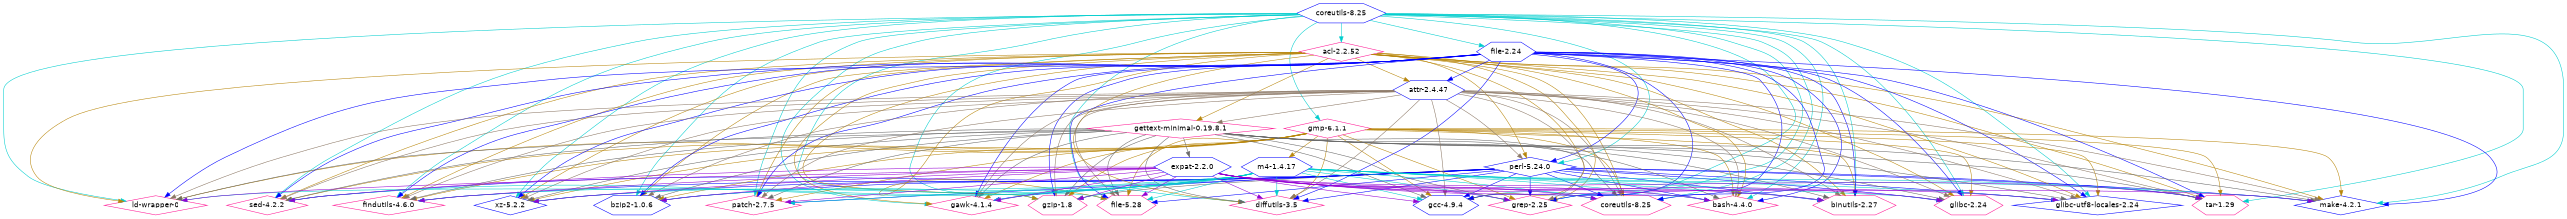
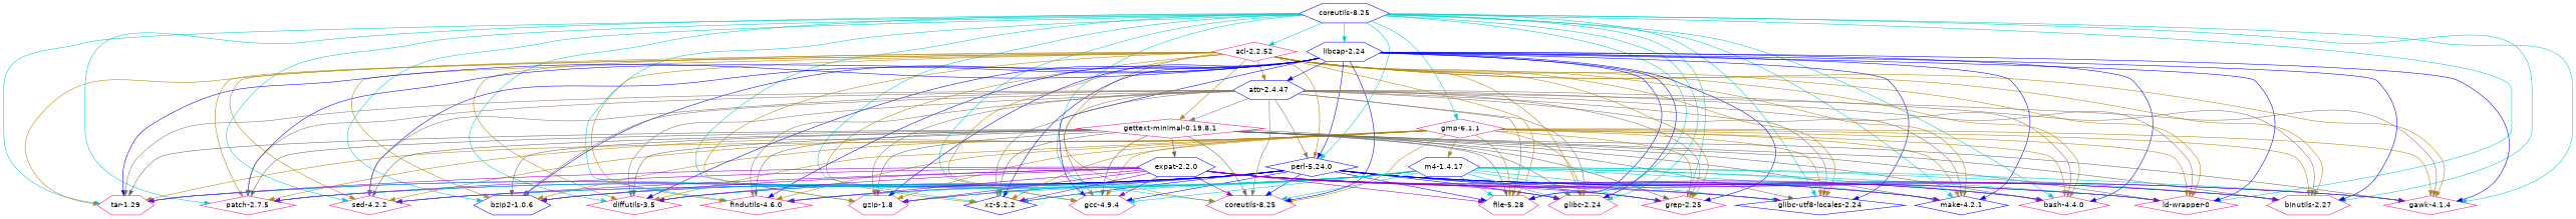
  digraph {
    node [color=deeppink fontname="dejavu sans" shape=diamond]
    edge [color=cyan3]
    n1 [color=blue label="coreutils-8.25" shape=hexagon]
    n2 [color=blue label="perl-5.24.0"]
    n3 [label="tar-1.29" shape=hexagon]
    n4 [label="gzip-1.8" shape=hexagon]
    n5 [color=blue label="bzip2-1.0.6" shape=hexagon]
    n6 [color=blue label="xz-5.2.2"]
    n7 [label="file-5.28" shape=hexagon]
    n8 [label="diffutils-3.5"]
    n9 [label="patch-2.7.5"]
    n10 [label="sed-4.2.2"]
    n11 [label="findutils-4.6.0"]
    n12 [label="gawk-4.1.4"]
    n13 [label="grep-2.25"]
    n14 [label="coreutils-8.25" shape=hexagon]
    n15 [color=blue label="make-4.2.1"]
    n16 [label="bash-4.4.0"]
    n17 [label="ld-wrapper-0"]
    n18 [label="binutils-2.27" shape=hexagon]
-   n19 [color=blue label="gcc-4.9.4" shape=hexagon]
+   n19 [label="gcc-4.9.4" shape=hexagon]
    n20 [label="glibc-2.24" shape=hexagon]
    n21 [color=blue label="glibc-utf8-locales-2.24"]
    n22 [label="acl-2.2.52"]
    n23 [label="gmp-6.1.1"]
-   n24 [color=blue label="file-2.24" shape=hexagon]
+   n24 [color=blue label="libcap-2.24" shape=hexagon]
    n25 [label="gettext-minimal-0.19.8.1"]
    n26 [color=blue label="attr-2.4.47" shape=hexagon]
    n27 [color=blue label="m4-1.4.17" shape=hexagon]
    n28 [color=blue label="expat-2.2.0" shape=hexagon]
    n1 -> n2
    n1 -> n3
    n1 -> n4
    n1 -> n5
    n1 -> n6
    n1 -> n7
    n1 -> n8
    n1 -> n9
    n1 -> n10
    n1 -> n11
    n1 -> n12
    n1 -> n13
    n1 -> n14
    n1 -> n15
    n1 -> n16
    n1 -> n17
    n1 -> n18
    n1 -> n19
    n1 -> n20
    n1 -> n21
    n1 -> n22
    n1 -> n23
    n1 -> n24
    n2 -> n3 [color=blue]
-   n2 -> n4 [color=dimgrey]
+   n2 -> n4 [color=blue]
    n2 -> n5 [color=blue]
    n2 -> n6 [color=blue]
    n2 -> n7 [color=blue]
    n2 -> n8 [color=blue]
    n2 -> n9 [color=blue]
    n2 -> n10 [color=blue]
    n2 -> n11 [color=blue]
    n2 -> n12 [color=blue]
    n2 -> n13 [color=blue]
    n2 -> n14 [color=blue]
    n2 -> n15 [color=blue]
    n2 -> n16 [color=blue]
+   n2 -> n17 [color=blue]
    n2 -> n18 [color=blue]
    n2 -> n19 [color=blue]
    n2 -> n20 [color=blue]
    n2 -> n21 [color=blue]
    n22 -> n2 [color=darkgoldenrod]
    n22 -> n3 [color=darkgoldenrod]
    n22 -> n4 [color=darkgoldenrod]
    n22 -> n5 [color=darkgoldenrod]
    n22 -> n6 [color=darkgoldenrod]
    n22 -> n7 [color=darkgoldenrod]
    n22 -> n8 [color=darkgoldenrod]
    n22 -> n9 [color=darkgoldenrod]
    n22 -> n10 [color=darkgoldenrod]
    n22 -> n11 [color=darkgoldenrod]
    n22 -> n12 [color=darkgoldenrod]
    n22 -> n13 [color=darkgoldenrod]
    n22 -> n14 [color=darkgoldenrod]
    n22 -> n15 [color=darkgoldenrod]
    n22 -> n16 [color=darkgoldenrod]
    n22 -> n17 [color=darkgoldenrod]
    n22 -> n18 [color=darkgoldenrod]
    n22 -> n19 [color=darkgoldenrod]
    n22 -> n20 [color=darkgoldenrod]
    n22 -> n21 [color=darkgoldenrod]
    n22 -> n25 [color=darkgoldenrod]
    n22 -> n26 [color=darkgoldenrod]
    n23 -> n3 [color=darkgoldenrod]
    n23 -> n4 [color=darkgoldenrod]
    n23 -> n5 [color=darkgoldenrod]
    n23 -> n6 [color=darkgoldenrod]
    n23 -> n7 [color=darkgoldenrod]
    n23 -> n8 [color=darkgoldenrod]
    n23 -> n9 [color=darkgoldenrod]
    n23 -> n10 [color=darkgoldenrod]
    n23 -> n11 [color=darkgoldenrod]
    n23 -> n12 [color=darkgoldenrod]
    n23 -> n13 [color=darkgoldenrod]
    n23 -> n14 [color=darkgoldenrod]
    n23 -> n15 [color=darkgoldenrod]
    n23 -> n16 [color=darkgoldenrod]
    n23 -> n17 [color=darkgoldenrod]
    n23 -> n18 [color=darkgoldenrod]
    n23 -> n19 [color=darkgoldenrod]
    n23 -> n20 [color=darkgoldenrod]
    n23 -> n21 [color=darkgoldenrod]
    n23 -> n27 [color=darkgoldenrod]
    n24 -> n2 [color=blue]
    n24 -> n3 [color=blue]
    n24 -> n4 [color=blue]
    n24 -> n5 [color=blue]
    n24 -> n6 [color=blue]
    n24 -> n7 [color=blue]
    n24 -> n8 [color=blue]
    n24 -> n9 [color=blue]
    n24 -> n10 [color=blue]
    n24 -> n11 [color=blue]
    n24 -> n12 [color=blue]
    n24 -> n13 [color=blue]
    n24 -> n14 [color=blue]
    n24 -> n15 [color=blue]
    n24 -> n16 [color=blue]
    n24 -> n17 [color=blue]
    n24 -> n18 [color=blue]
    n24 -> n19 [color=blue]
    n24 -> n20 [color=blue]
    n24 -> n21 [color=blue]
    n24 -> n26 [color=blue]
    n25 -> n3 [color=dimgrey]
    n25 -> n4 [color=dimgrey]
    n25 -> n5 [color=dimgrey]
    n25 -> n6 [color=dimgrey]
    n25 -> n7 [color=dimgrey]
    n25 -> n8 [color=dimgrey]
    n25 -> n9 [color=dimgrey]
    n25 -> n10 [color=dimgrey]
    n25 -> n11 [color=dimgrey]
    n25 -> n12 [color=dimgrey]
    n25 -> n13 [color=dimgrey]
    n25 -> n14 [color=dimgrey]
    n25 -> n15 [color=dimgrey]
    n25 -> n16 [color=dimgrey]
    n25 -> n17 [color=dimgrey]
    n25 -> n18 [color=dimgrey]
    n25 -> n19 [color=dimgrey]
    n25 -> n20 [color=dimgrey]
    n25 -> n21 [color=dimgrey]
    n25 -> n28 [color=dimgrey]
    n26 -> n2 [color=peachpuff4]
    n26 -> n3 [color=peachpuff4]
    n26 -> n4 [color=peachpuff4]
    n26 -> n5 [color=peachpuff4]
    n26 -> n6 [color=peachpuff4]
    n26 -> n7 [color=peachpuff4]
    n26 -> n8 [color=peachpuff4]
    n26 -> n9 [color=peachpuff4]
    n26 -> n10 [color=peachpuff4]
    n26 -> n11 [color=peachpuff4]
    n26 -> n12 [color=peachpuff4]
    n26 -> n13 [color=peachpuff4]
    n26 -> n14 [color=peachpuff4]
    n26 -> n15 [color=peachpuff4]
    n26 -> n16 [color=peachpuff4]
    n26 -> n17 [color=peachpuff4]
    n26 -> n18 [color=peachpuff4]
    n26 -> n19 [color=peachpuff4]
    n26 -> n20 [color=peachpuff4]
    n26 -> n21 [color=peachpuff4]
    n26 -> n25 [color=peachpuff4]
    n27 -> n3
    n27 -> n4
    n27 -> n5
    n27 -> n6
    n27 -> n7
    n27 -> n8
    n27 -> n9
    n27 -> n10
    n27 -> n11
    n27 -> n12
    n27 -> n13
    n27 -> n14
    n27 -> n15
    n27 -> n16
    n27 -> n17
    n27 -> n18
    n27 -> n19
    n27 -> n20
    n27 -> n21
    n28 -> n3 [color=darkviolet]
    n28 -> n4 [color=darkviolet]
    n28 -> n5 [color=darkviolet]
    n28 -> n6 [color=darkviolet]
    n28 -> n7 [color=darkviolet]
    n28 -> n8 [color=darkviolet]
    n28 -> n9 [color=darkviolet]
    n28 -> n10 [color=darkviolet]
    n28 -> n11 [color=darkviolet]
    n28 -> n12 [color=darkviolet]
    n28 -> n13 [color=darkviolet]
    n28 -> n14 [color=darkviolet]
    n28 -> n15 [color=darkviolet]
    n28 -> n16 [color=darkviolet]
    n28 -> n17 [color=darkviolet]
    n28 -> n18 [color=darkviolet]
    n28 -> n19 [color=darkviolet]
    n28 -> n20 [color=darkviolet]
    n28 -> n21 [color=darkviolet]
  }
